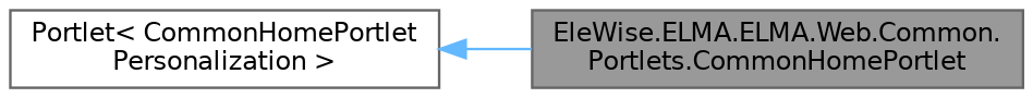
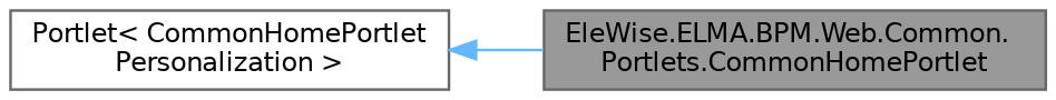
  digraph {
    rankdir=LR
    node [color=gray40 fontname=Helvetica fontsize=10 shape=box style=filled]
-   n1 [fillcolor=grey60 fontcolor=black height=0.2 label="EleWise.ELMA.ELMA.Web.Common.\lPortlets.CommonHomePortlet" width=0.4]
+   n1 [fillcolor=grey60 fontcolor=black height=0.2 label="EleWise.ELMA.BPM.Web.Common.\lPortlets.CommonHomePortlet" width=0.4]
    n2 [fillcolor=white height=0.2 label="Portlet\< CommonHomePortlet\lPersonalization \>" width=0.4]
    n2 -> n1 [color=steelblue1 dir=back fontname=Helvetica fontsize=10 labelfontname=Helvetica labelfontsize=10 style=solid]
  }
